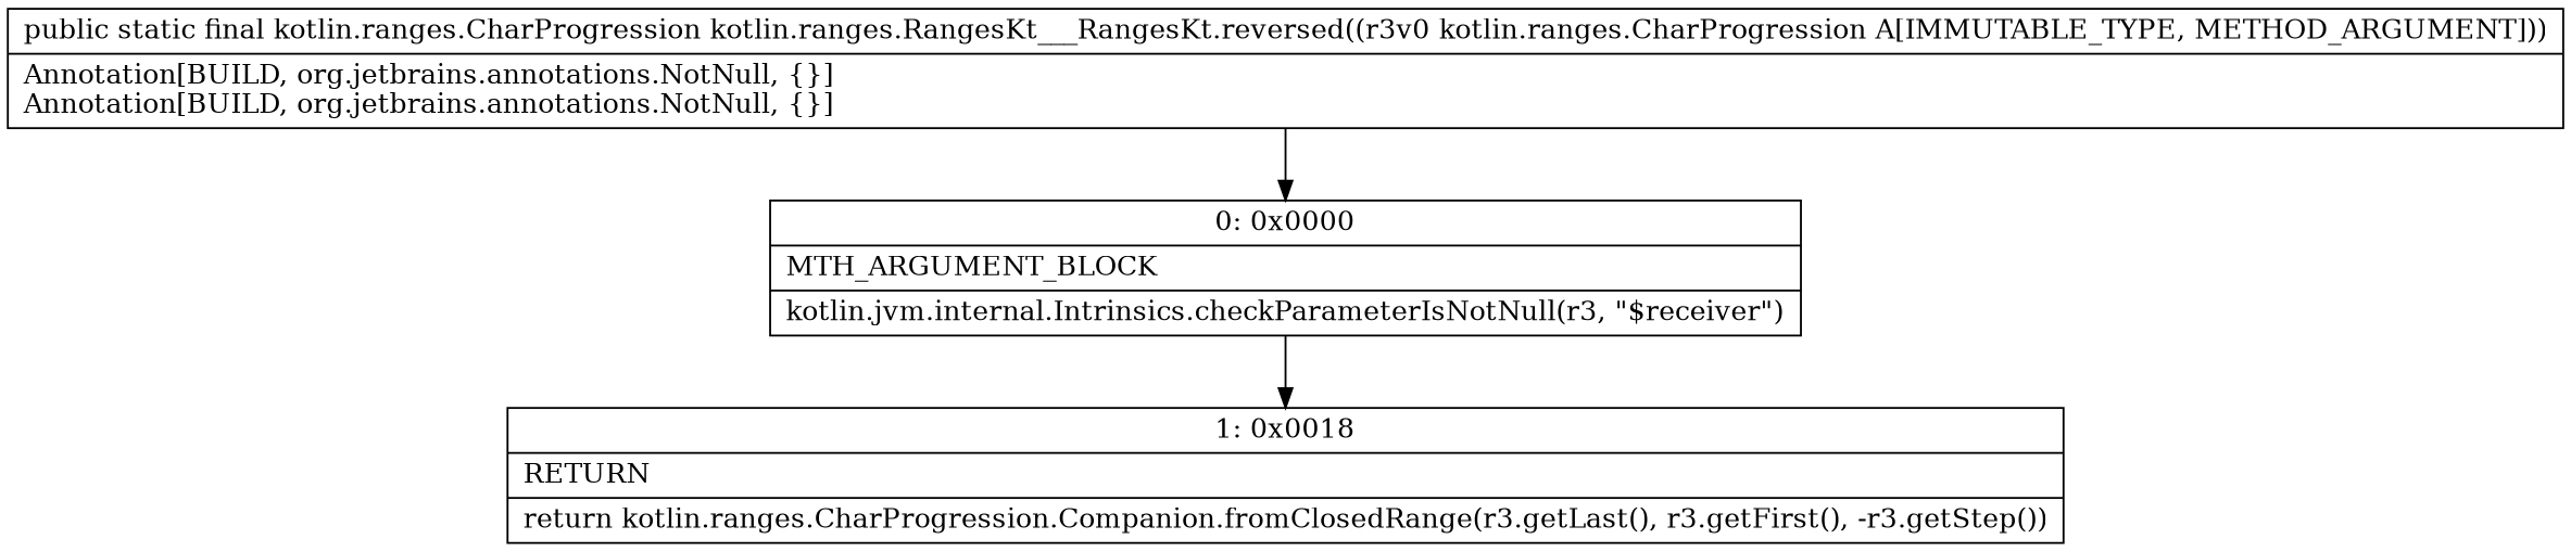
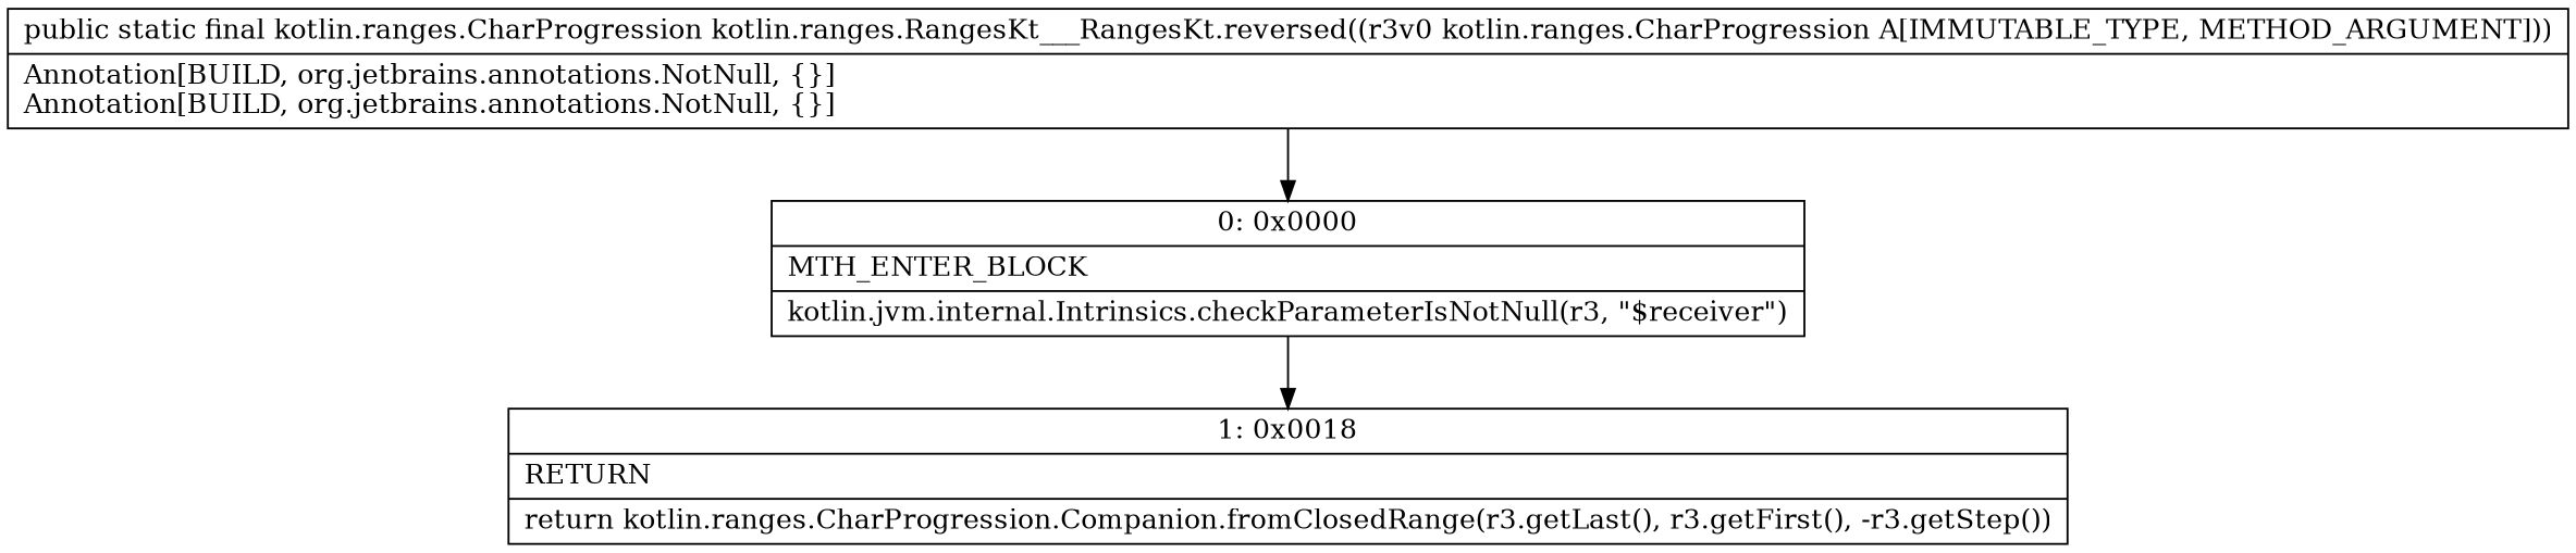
  digraph {
    node [shape=record]
-   n1 [label="{0\:\ 0x0000|MTH_ARGUMENT_BLOCK\l|kotlin.jvm.internal.Intrinsics.checkParameterIsNotNull(r3, \"$receiver\")\l}"]
+   n1 [label="{0\:\ 0x0000|MTH_ENTER_BLOCK\l|kotlin.jvm.internal.Intrinsics.checkParameterIsNotNull(r3, \"$receiver\")\l}"]
    n2 [label="{1\:\ 0x0018|RETURN\l|return kotlin.ranges.CharProgression.Companion.fromClosedRange(r3.getLast(), r3.getFirst(), \-r3.getStep())\l}"]
    n3 [label="{public static final kotlin.ranges.CharProgression kotlin.ranges.RangesKt___RangesKt.reversed((r3v0 kotlin.ranges.CharProgression A[IMMUTABLE_TYPE, METHOD_ARGUMENT]))  | Annotation[BUILD, org.jetbrains.annotations.NotNull, \{\}]\lAnnotation[BUILD, org.jetbrains.annotations.NotNull, \{\}]\l}"]
    n1 -> n2
    n3 -> n1
  }
